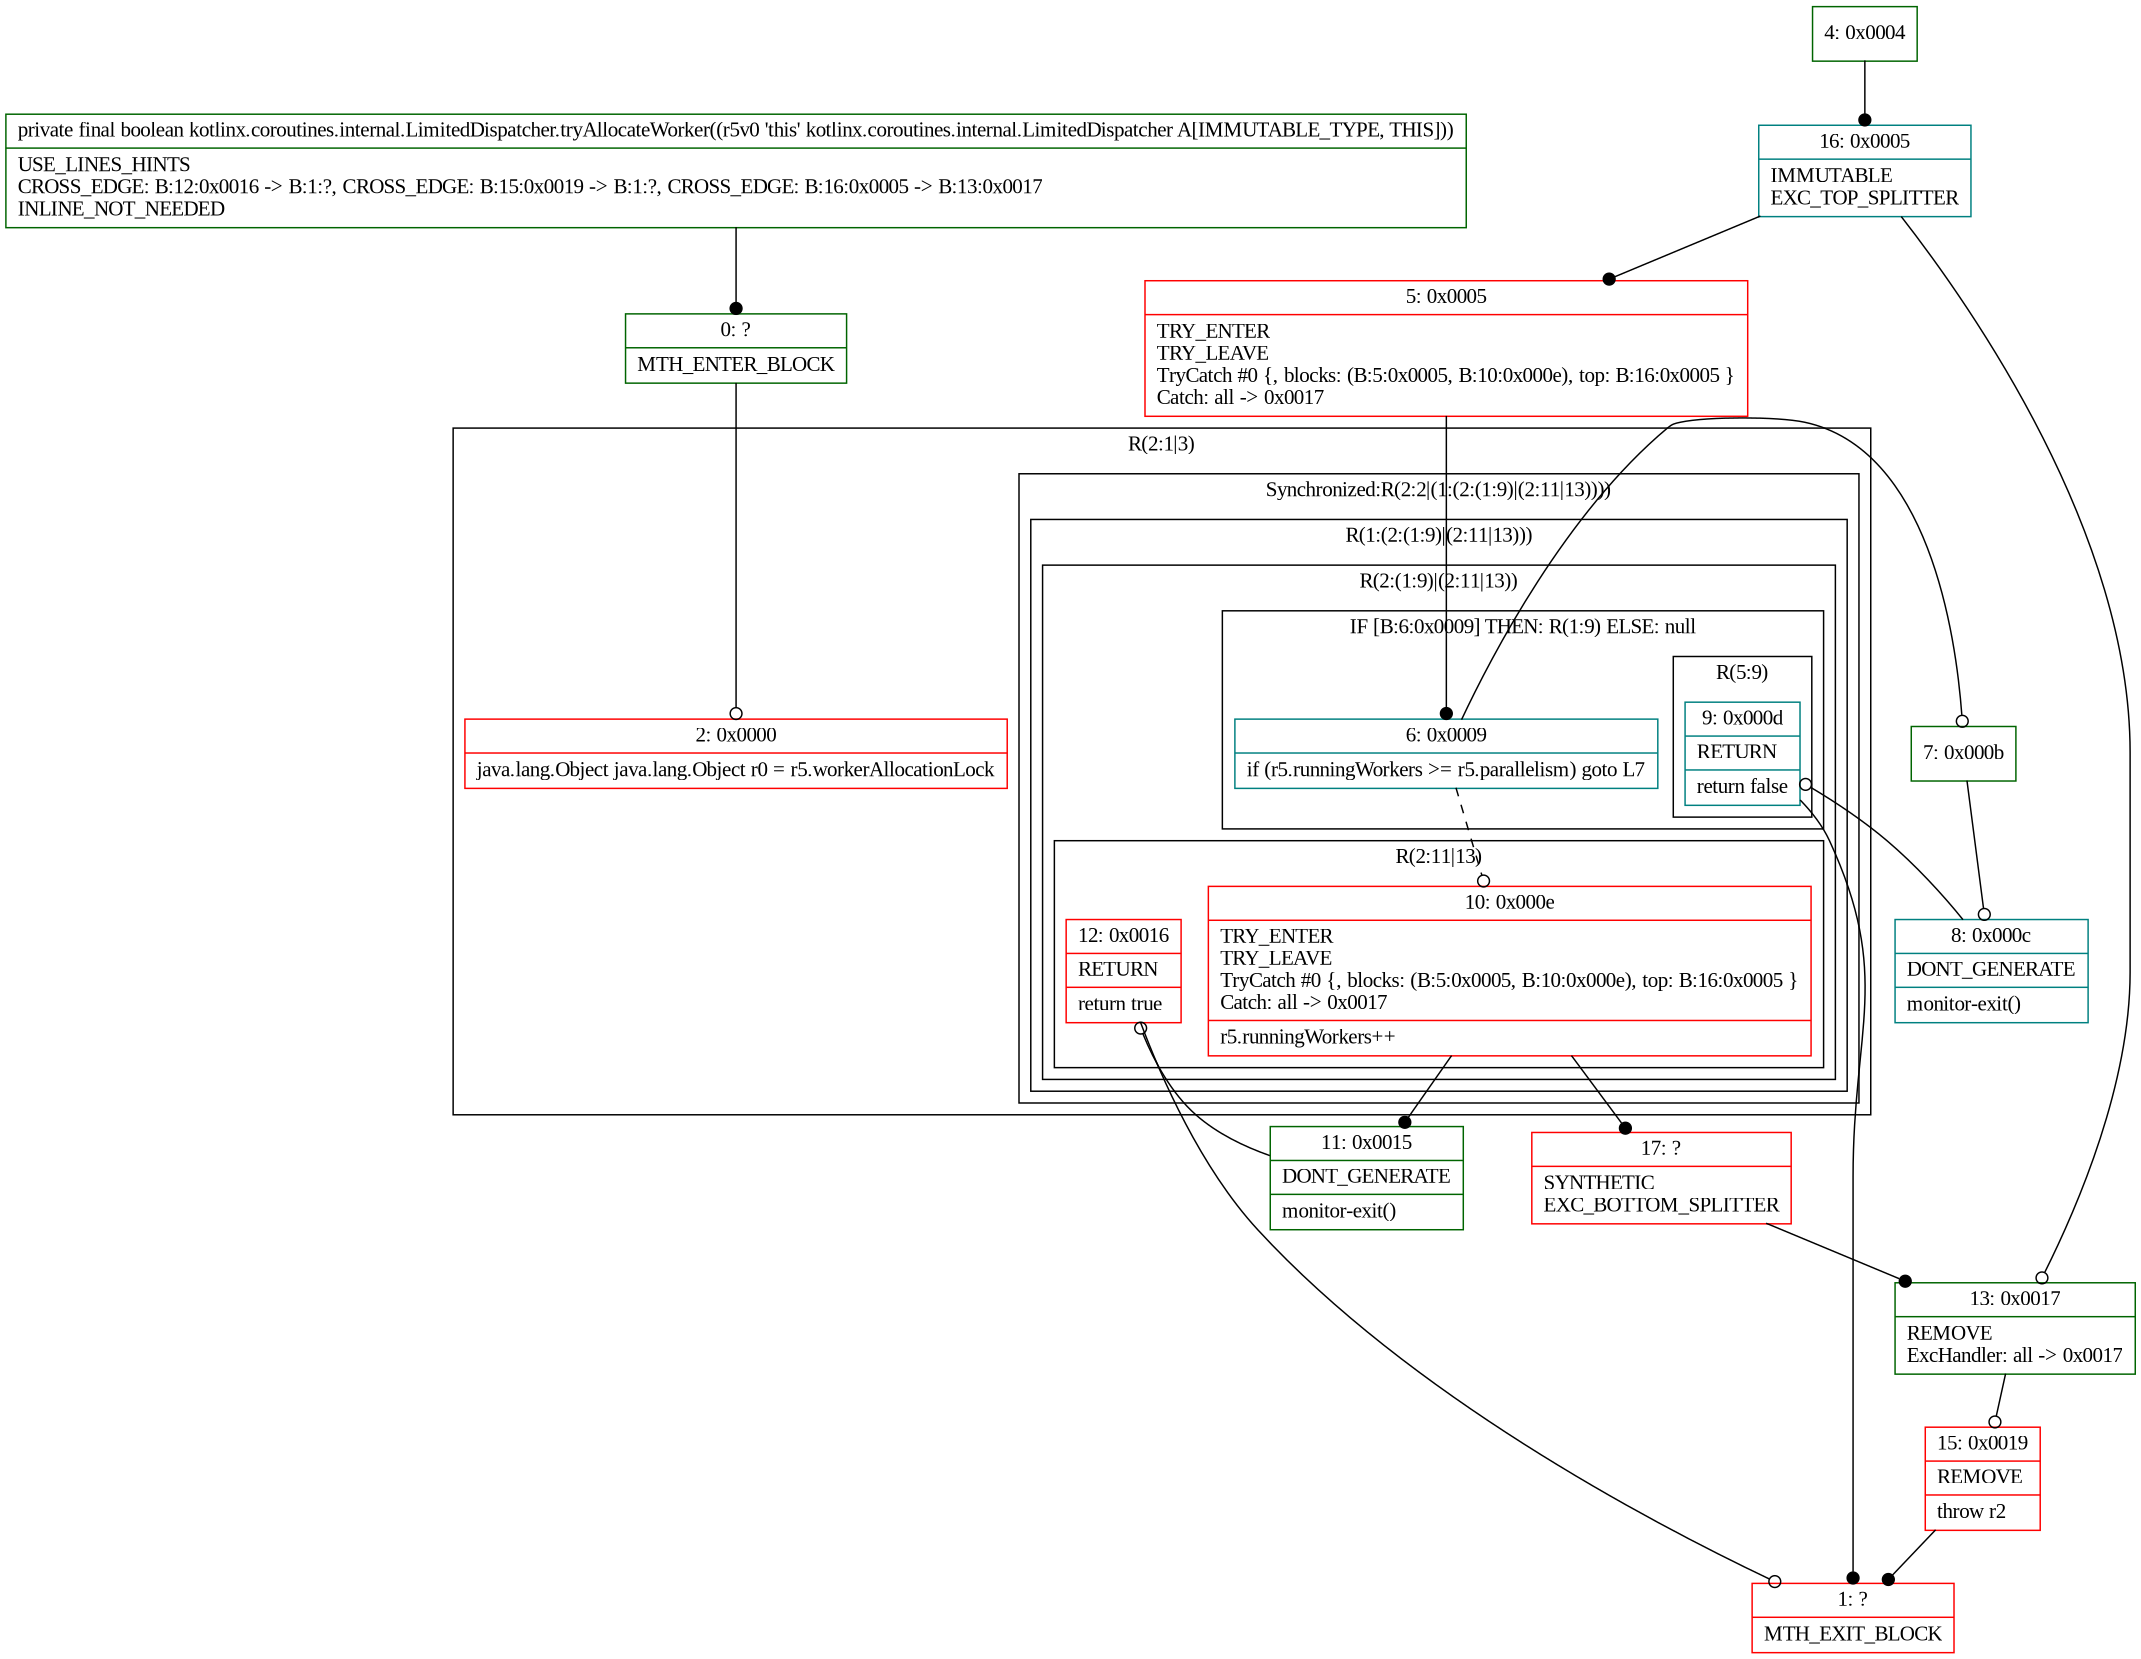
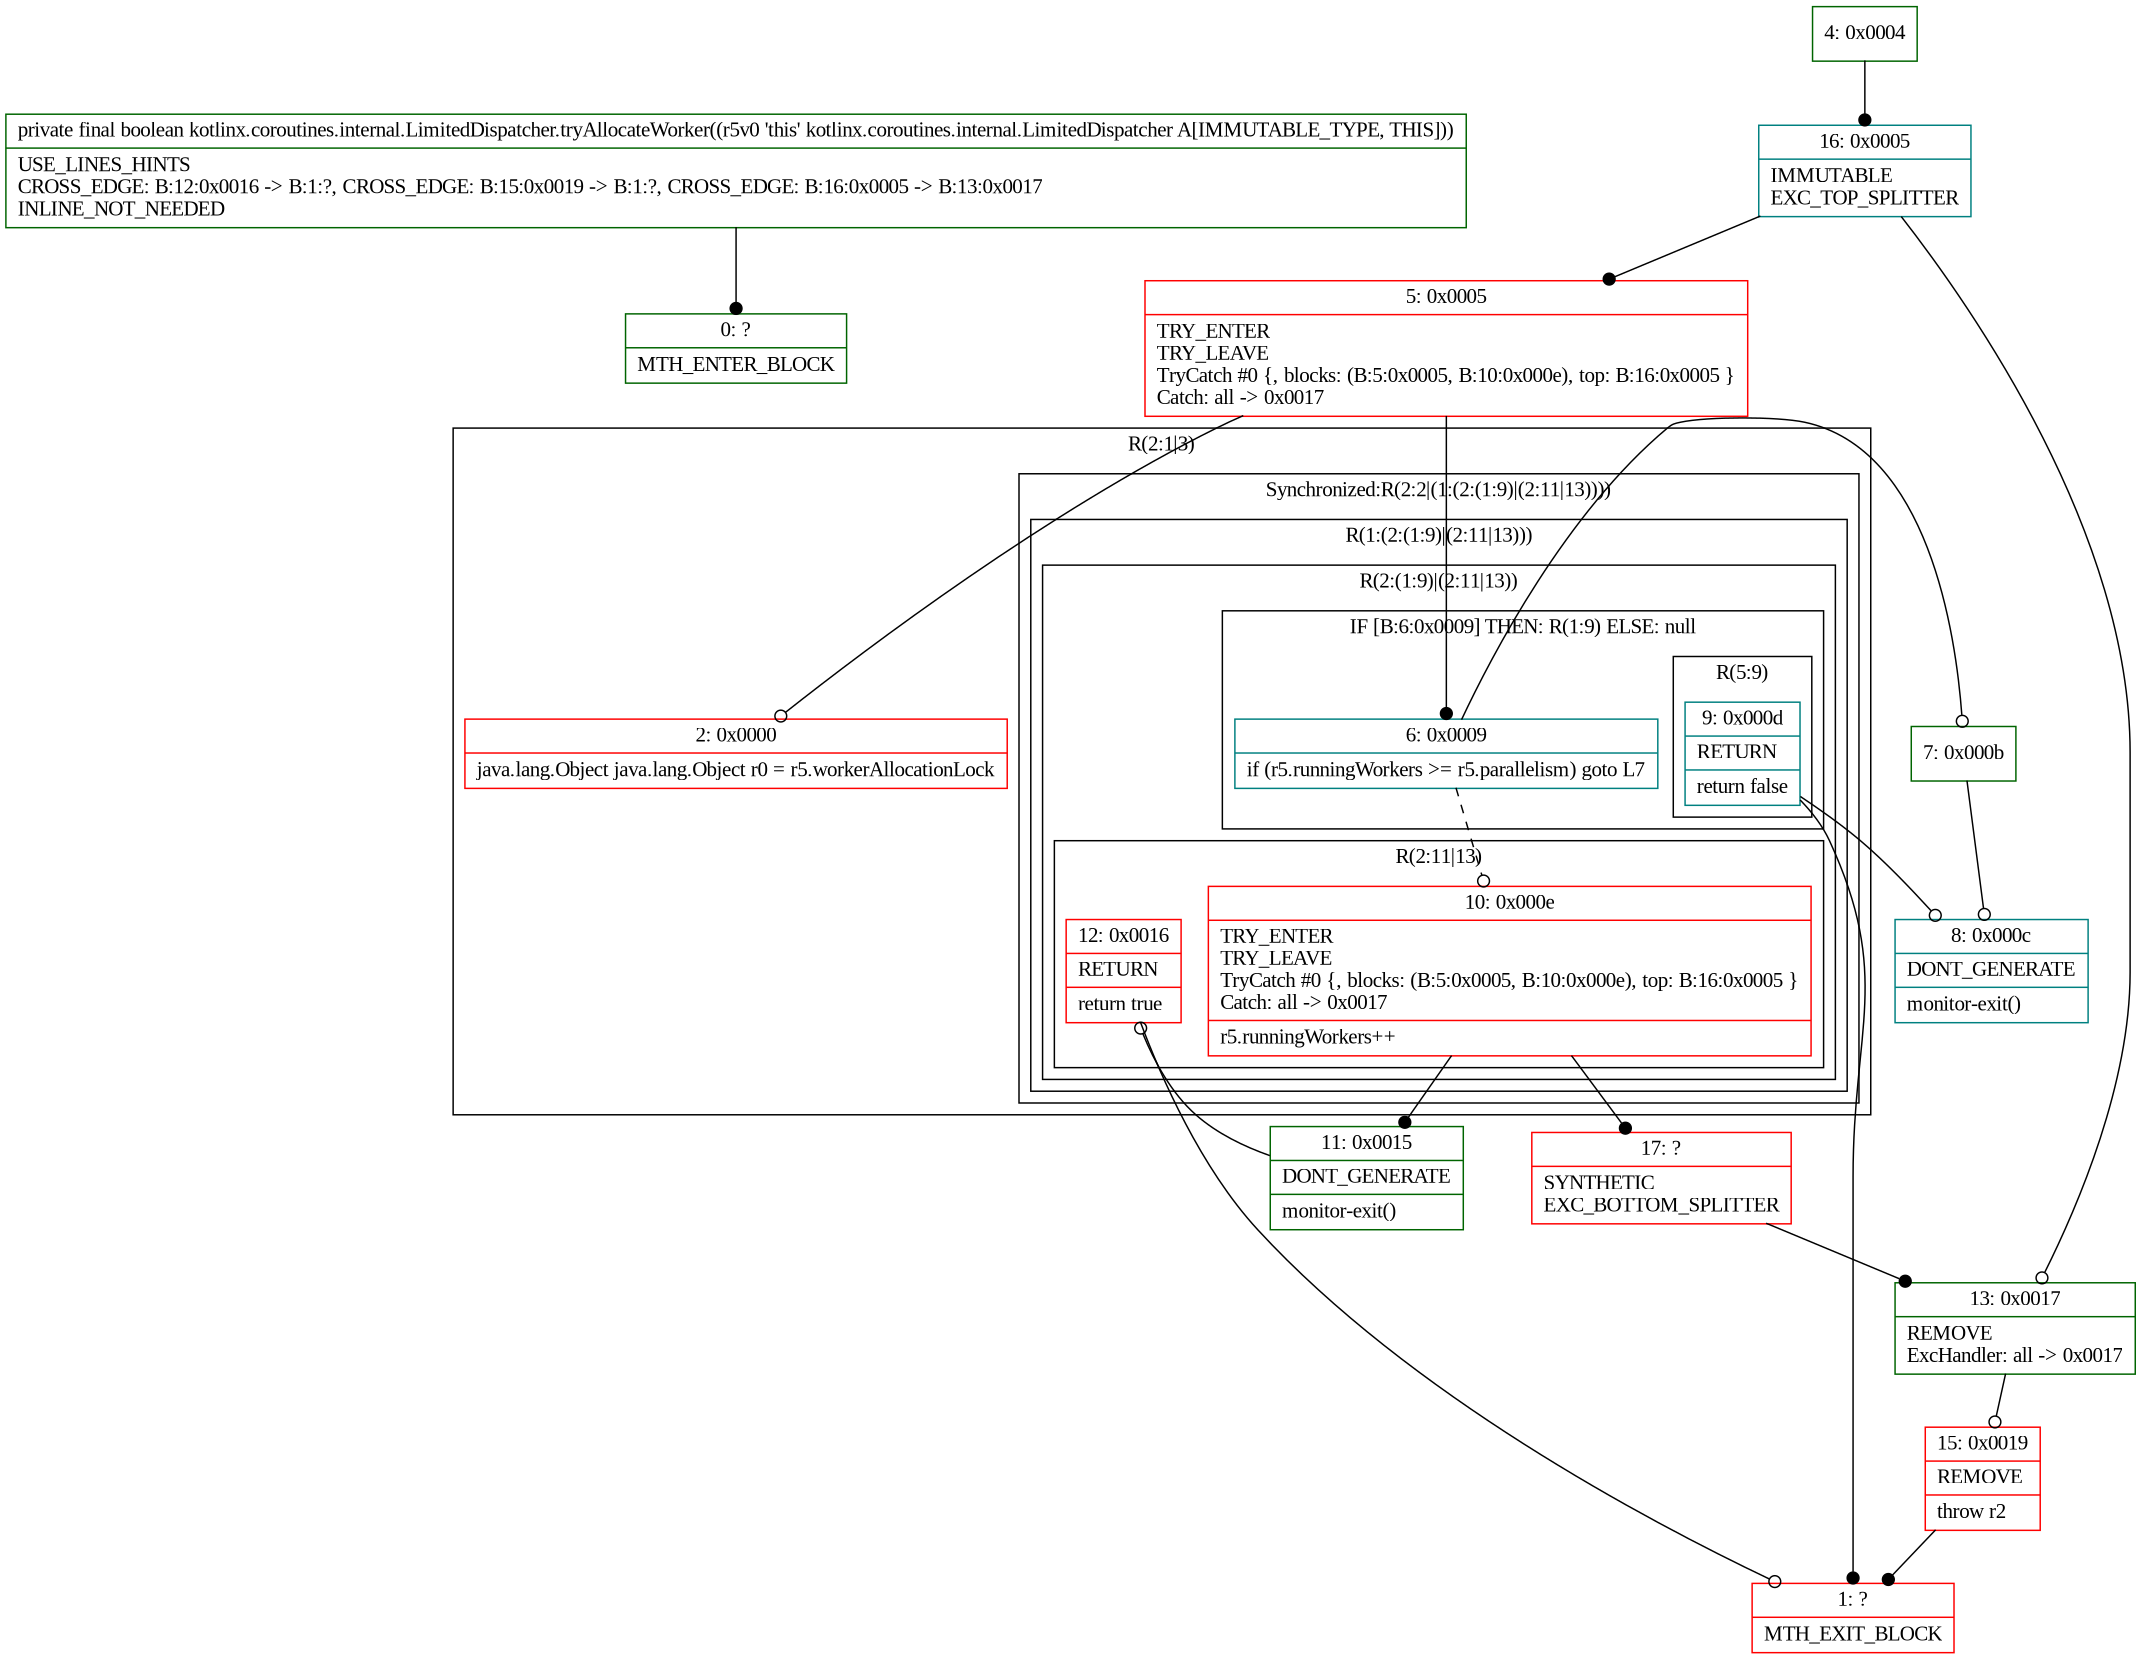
  digraph {
    fontname="Liberation Serif"
    node [color=red fontname="Liberation Serif" shape=record]
    edge [arrowhead=dot fontname="Liberation Serif"]
    n1 [color=teal label="{9\:\ 0x000d|RETURN\l|return false\l}"]
    n2 [color=teal label="{6\:\ 0x0009|if (r5.runningWorkers \>= r5.parallelism) goto L7\l}"]
    n3 [label="{10\:\ 0x000e|TRY_ENTER\lTRY_LEAVE\lTryCatch #0 \{, blocks: (B:5:0x0005, B:10:0x000e), top: B:16:0x0005 \}\lCatch: all \-\> 0x0017\l|r5.runningWorkers++\l}"]
    n4 [label="{12\:\ 0x0016|RETURN\l|return true\l}"]
    n5 [label="{2\:\ 0x0000|java.lang.Object java.lang.Object r0 = r5.workerAllocationLock\l}"]
    n6 [label="{1\:\ ?|MTH_EXIT_BLOCK\l}"]
    n7 [color=darkgreen label="{7\:\ 0x000b}"]
    n8 [color=darkgreen label="{11\:\ 0x0015|DONT_GENERATE\l|monitor\-exit()\l}"]
    n9 [label="{17\:\ ?|SYNTHETIC\lEXC_BOTTOM_SPLITTER\l}"]
    n10 [color=darkgreen label="{4\:\ 0x0004}"]
    n11 [color=teal label="{16\:\ 0x0005|IMMUTABLE\lEXC_TOP_SPLITTER\l}"]
    n12 [color=teal label="{8\:\ 0x000c|DONT_GENERATE\l|monitor\-exit()\l}"]
    n13 [color=darkgreen label="{13\:\ 0x0017|REMOVE\lExcHandler: all \-\> 0x0017\l}"]
    n14 [color=darkgreen label="{0\:\ ?|MTH_ENTER_BLOCK\l}"]
    n15 [label="{5\:\ 0x0005|TRY_ENTER\lTRY_LEAVE\lTryCatch #0 \{, blocks: (B:5:0x0005, B:10:0x000e), top: B:16:0x0005 \}\lCatch: all \-\> 0x0017\l}"]
    n16 [label="{15\:\ 0x0019|REMOVE\l|throw r2\l}"]
    n17 [color=darkgreen label="{private final boolean kotlinx.coroutines.internal.LimitedDispatcher.tryAllocateWorker((r5v0 'this' kotlinx.coroutines.internal.LimitedDispatcher A[IMMUTABLE_TYPE, THIS]))  | USE_LINES_HINTS\lCROSS_EDGE: B:12:0x0016 \-\> B:1:?, CROSS_EDGE: B:15:0x0019 \-\> B:1:?, CROSS_EDGE: B:16:0x0005 \-\> B:13:0x0017\lINLINE_NOT_NEEDED\l}"]
    subgraph cluster_1 {
      label="R(2:1|3)"
      n5
      subgraph cluster_2 {
        label="Synchronized:R(2:2|(1:(2:(1:9)|(2:11|13))))"
        subgraph cluster_3 {
          label="R(1:(2:(1:9)|(2:11|13)))"
          subgraph cluster_4 {
            label="R(2:(1:9)|(2:11|13))"
            subgraph cluster_5 {
              label="IF [B:6:0x0009] THEN: R(1:9) ELSE: null"
              n2
              subgraph cluster_6 {
                label="R(5:9)"
                n1
              }
            }
            subgraph cluster_7 {
              label="R(2:11|13)"
              n3
              n4
            }
          }
        }
      }
    }
    n1 -> n6
    n2 -> n3 [arrowhead=odot style=dashed]
    n2 -> n7 [arrowhead=odot]
    n3 -> n8
    n3 -> n9
    n4 -> n6 [arrowhead=odot]
    n7 -> n12 [arrowhead=odot]
    n8 -> n4 [arrowhead=odot]
    n9 -> n13
    n10 -> n11
    n11 -> n13 [arrowhead=odot]
    n11 -> n15
-   n12 -> n1 [arrowhead=odot]
+   n1 -> n12 [arrowhead=odot]
    n13 -> n16 [arrowhead=odot]
-   n14 -> n5 [arrowhead=odot]
+   n15 -> n5 [arrowhead=odot]
    n15 -> n2
    n16 -> n6
    n17 -> n14
  }
